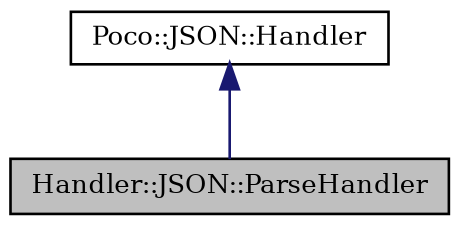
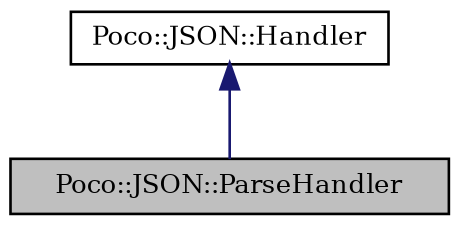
  digraph {
    fontname="DejaVu Serif"
    node [color=black fontname="DejaVu Serif" fontsize=10 shape=record style=filled]
-   n1 [fillcolor=grey75 fontcolor=black height=0.2 label="Handler::JSON::ParseHandler" width=0.4]
+   n1 [fillcolor=grey75 fontcolor=black height=0.2 label="Poco::JSON::ParseHandler" width=0.4]
    n2 [fillcolor=white height=0.2 label="Poco::JSON::Handler" width=0.4]
    n2 -> n1 [color=midnightblue dir=back fontname="DejaVu Serif" fontsize=10 labelfontname=Helvetica labelfontsize=10 style=solid]
  }
